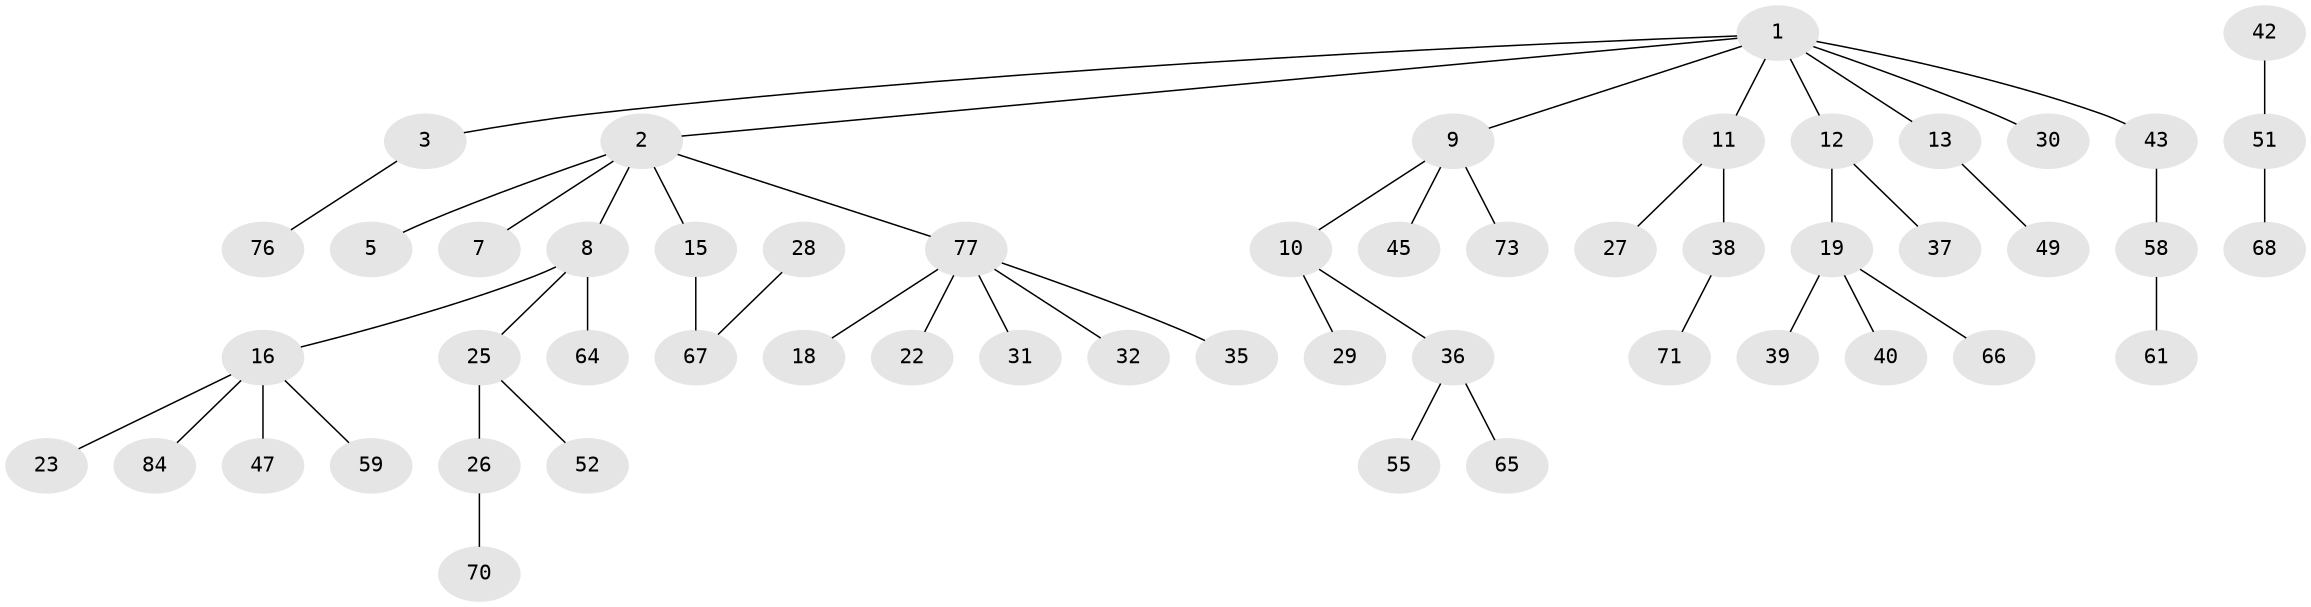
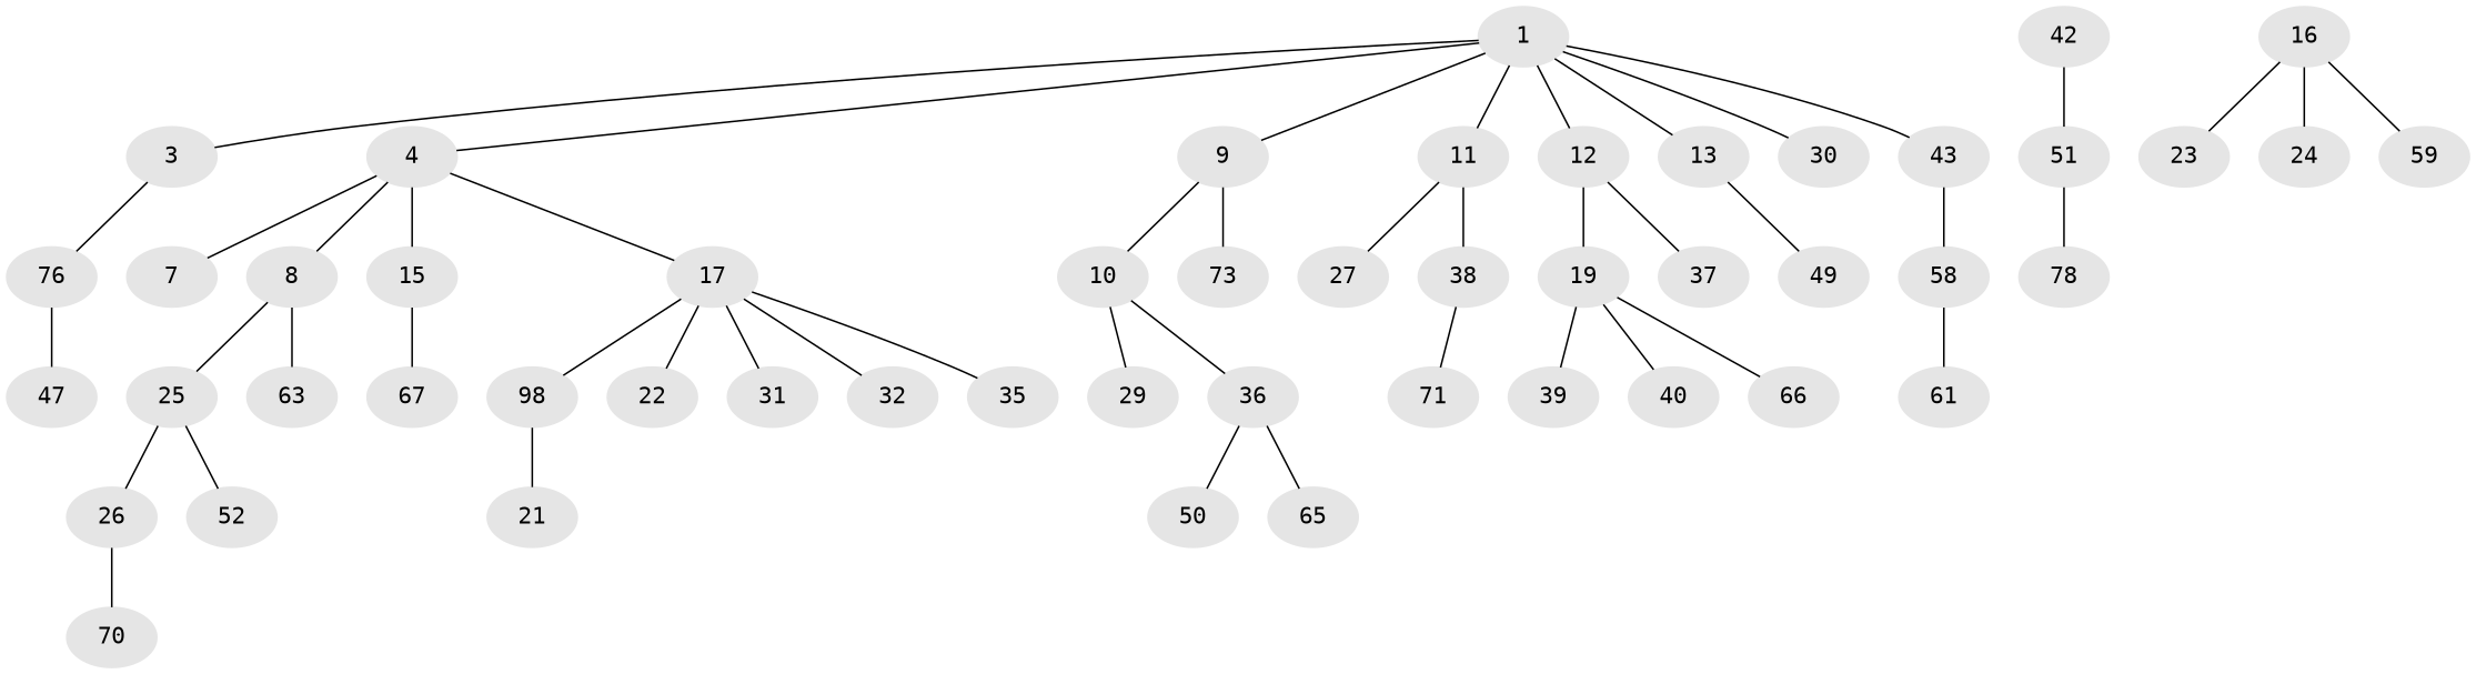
  graph {
    fontname="DejaVu Sans Mono"
    node [color=gray90 fontname="DejaVu Sans Mono" style=filled]
    edge [fontname="DejaVu Sans Mono"]
    1 [super="+2"]
    3
-   4 [super="+6" label=2]
+   4 [super="+6"]
    9 [super="+41"]
    11
    12
    13 [super="+46"]
    30
    43
    76
-   5 [super="+75"]
    7
    8 [super="+14"]
    15
-   17 [super="+20" label=77]
+   17 [super="+20"]
    10 [super="+54"]
-   45
    73
    27 [super="+72"]
    38 [super="+57"]
    19 [super="+69"]
    37
    49 [super="+55"]
    51 [super="+56"]
    42
    58 [super="+65"]
    16 [super="+34"]
    25 [super="+33"]
-   63 [super="+74" label=64]
+   63 [super="+74"]
    67
-   18
+   18 [label=98]
    22
    31
    32
    35 [super="+53"]
    39
    40
    66
    23
-   24 [super="+64" label=84]
+   24 [super="+64"]
    47
    59 [super="+62"]
    26
    52
    29
    36 [super="+44"]
-   50 [label=55]
+   50
    n48 [label=65]
    71
-   28 [super="+48"]
+   21
    70
-   68
+   68 [label=78]
    61
    1 -- 3
    1 -- 4
    1 -- 9
    1 -- 11
    1 -- 12
    1 -- 13
    1 -- 30
    1 -- 43
    3 -- 76
-   4 -- 5
    4 -- 7
    4 -- 8
    4 -- 15
    4 -- 17
    9 -- 10
-   9 -- 45
    9 -- 73
    11 -- 27
    11 -- 38
    12 -- 19
    12 -- 37
    13 -- 49
    43 -- 58
-   8 -- 16
    8 -- 25
    8 -- 63
    15 -- 67
    17 -- 18
    17 -- 22
    17 -- 31
    17 -- 32
    17 -- 35
    10 -- 29
    10 -- 36
    38 -- 71
    19 -- 39
    19 -- 40
    19 -- 66
    51 -- 68
    42 -- 51
    58 -- 61
    16 -- 23
    16 -- 24
-   16 -- 47
+   76 -- 47
    16 -- 59
    25 -- 26
    25 -- 52
+   18 -- 21
    26 -- 70
    36 -- 50
    36 -- n48
-   28 -- 67
  }
